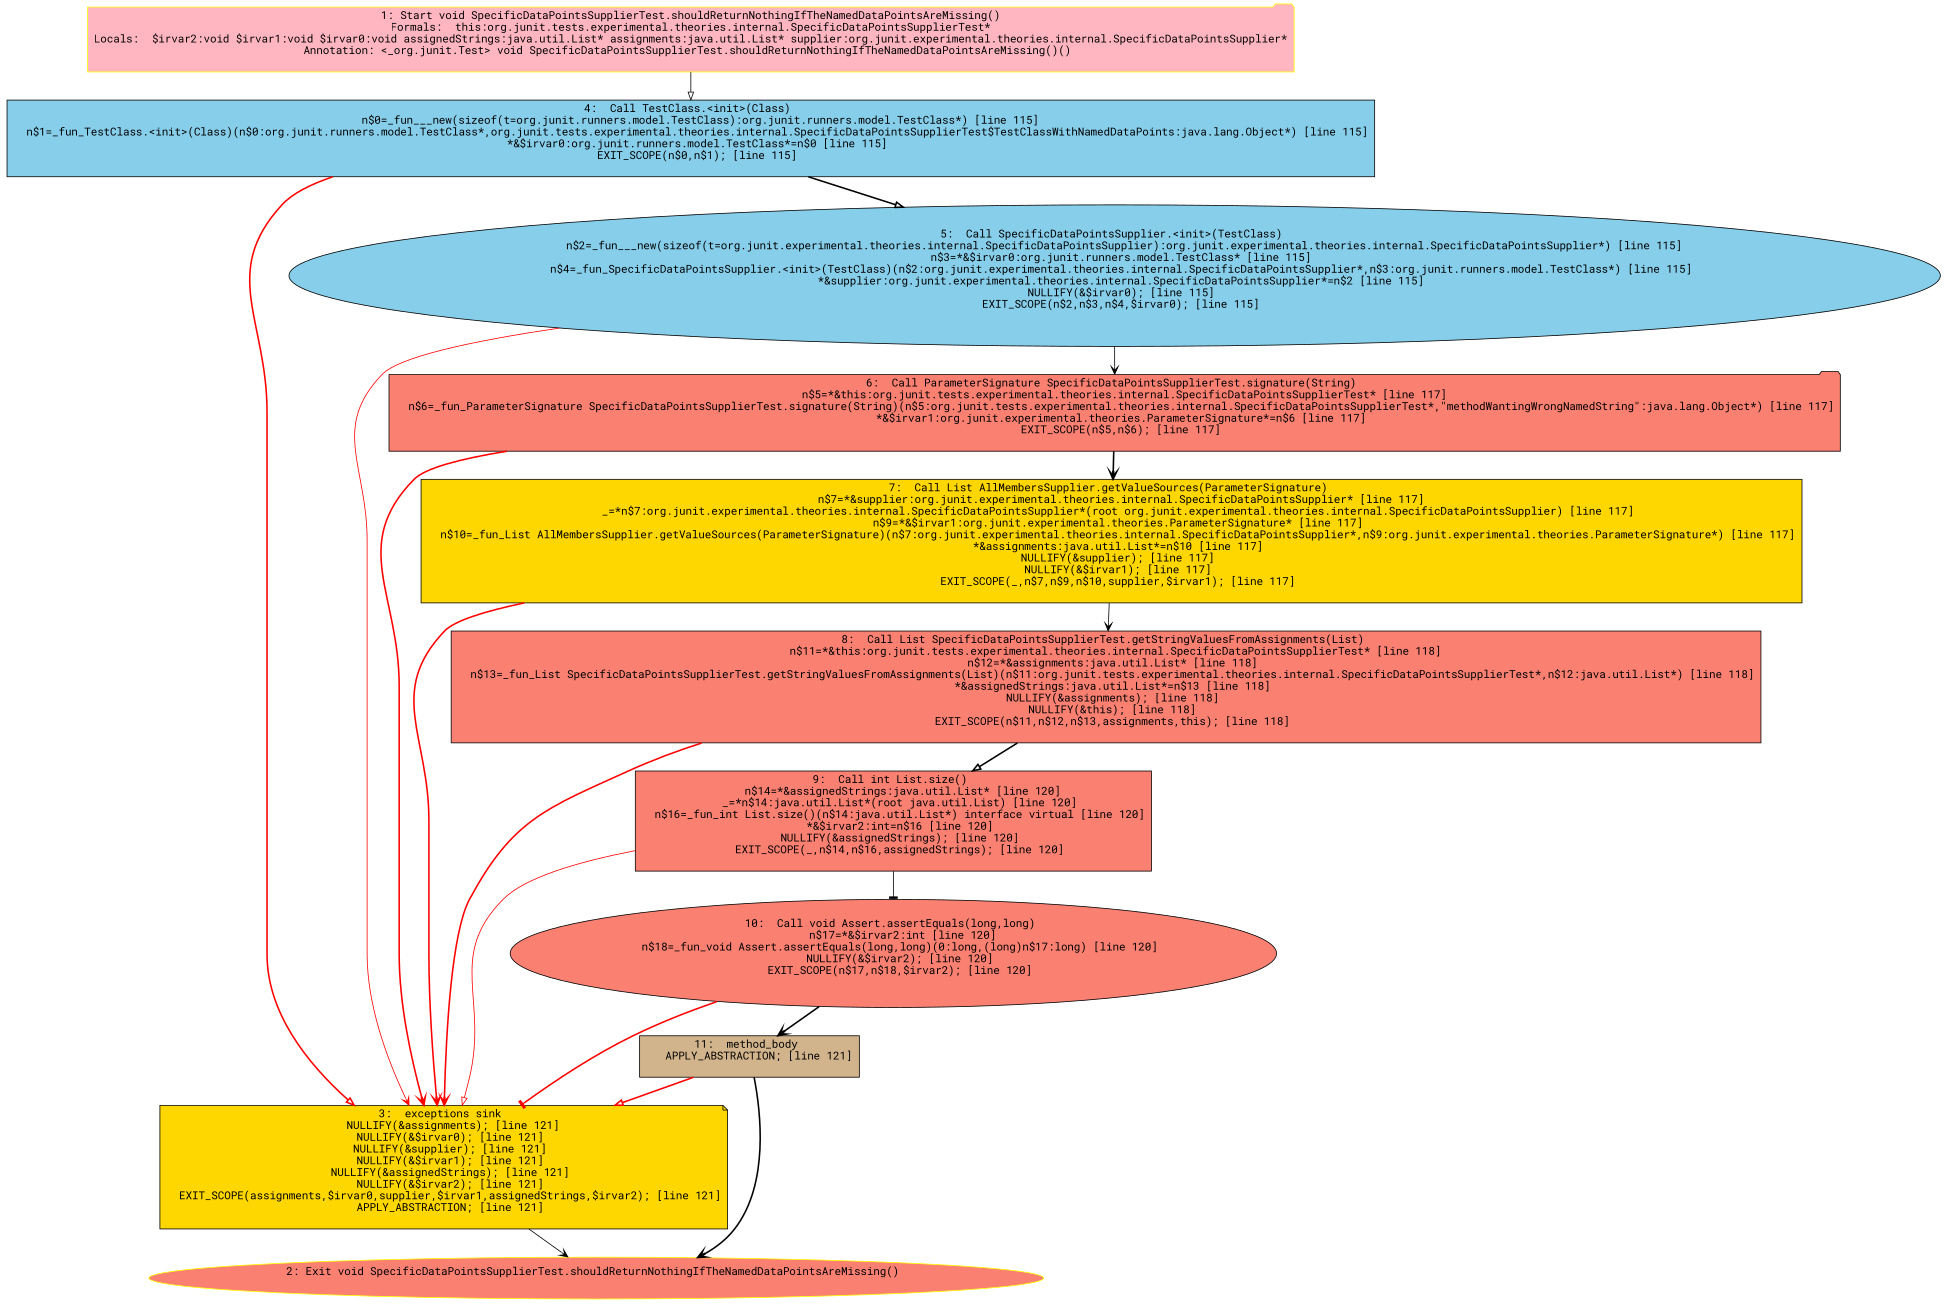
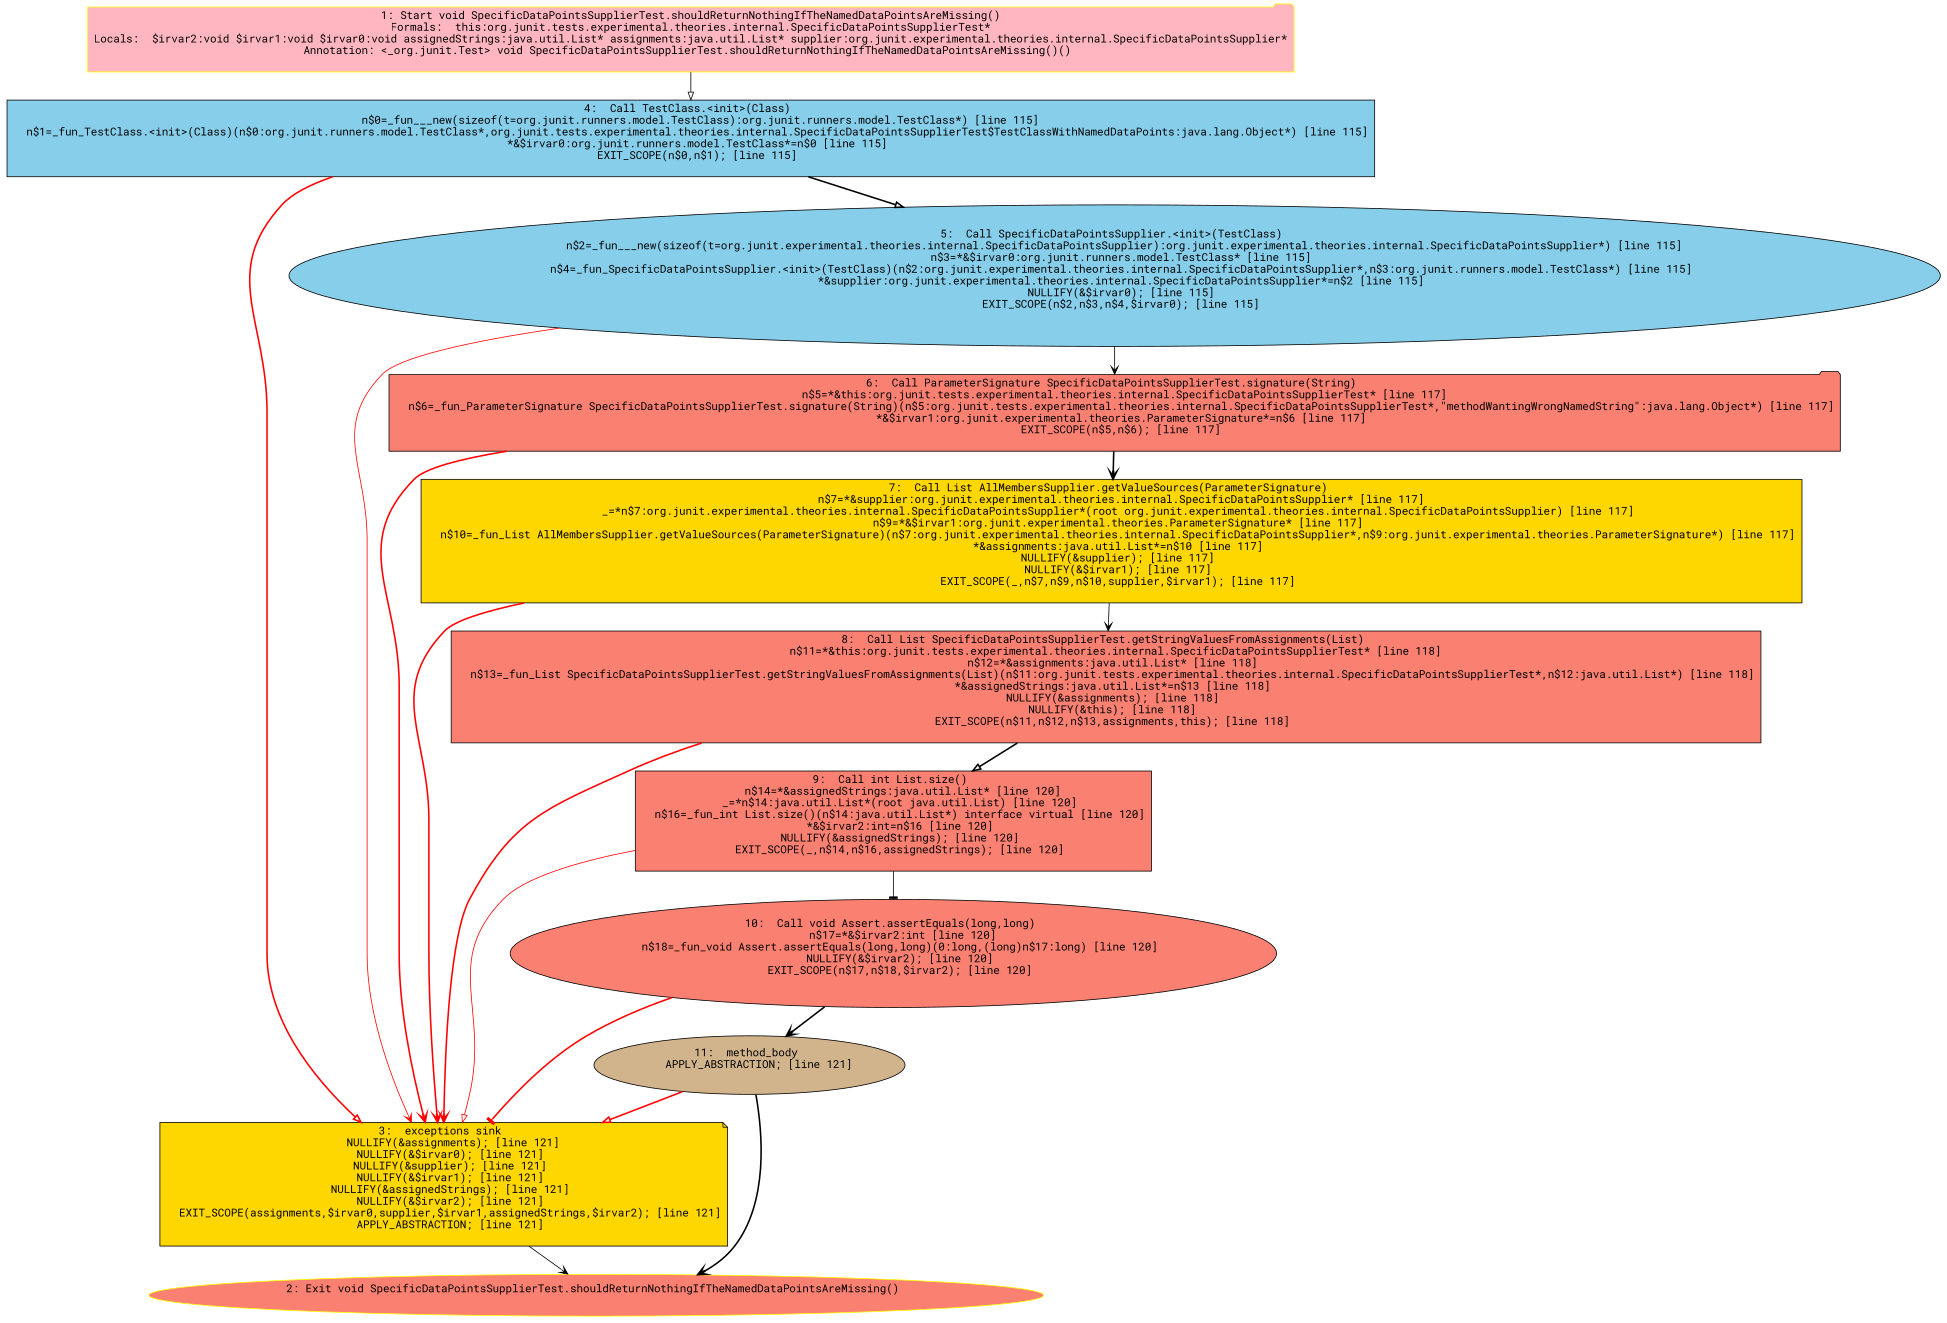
  digraph {
    fontname="Roboto Mono"
    node [style=filled fillcolor=salmon shape=box fontname="Roboto Mono"]
    edge [style=bold arrowhead=vee fontname="Roboto Mono"]
    n1 [color=yellow label="1: Start void SpecificDataPointsSupplierTest.shouldReturnNothingIfTheNamedDataPointsAreMissing()\nFormals:  this:org.junit.tests.experimental.theories.internal.SpecificDataPointsSupplierTest*\nLocals:  $irvar2:void $irvar1:void $irvar0:void assignedStrings:java.util.List* assignments:java.util.List* supplier:org.junit.experimental.theories.internal.SpecificDataPointsSupplier*\nAnnotation: <_org.junit.Test> void SpecificDataPointsSupplierTest.shouldReturnNothingIfTheNamedDataPointsAreMissing()() \n  " fillcolor=lightpink shape=folder]
    n2 [label="4:  Call TestClass.<init>(Class) \n   n$0=_fun___new(sizeof(t=org.junit.runners.model.TestClass):org.junit.runners.model.TestClass*) [line 115]\n  n$1=_fun_TestClass.<init>(Class)(n$0:org.junit.runners.model.TestClass*,org.junit.tests.experimental.theories.internal.SpecificDataPointsSupplierTest$TestClassWithNamedDataPoints:java.lang.Object*) [line 115]\n  *&$irvar0:org.junit.runners.model.TestClass*=n$0 [line 115]\n  EXIT_SCOPE(n$0,n$1); [line 115]\n " fillcolor=skyblue]
    n3 [label="3:  exceptions sink \n   NULLIFY(&assignments); [line 121]\n  NULLIFY(&$irvar0); [line 121]\n  NULLIFY(&supplier); [line 121]\n  NULLIFY(&$irvar1); [line 121]\n  NULLIFY(&assignedStrings); [line 121]\n  NULLIFY(&$irvar2); [line 121]\n  EXIT_SCOPE(assignments,$irvar0,supplier,$irvar1,assignedStrings,$irvar2); [line 121]\n  APPLY_ABSTRACTION; [line 121]\n " shape=note fillcolor=gold]
    n4 [label="5:  Call SpecificDataPointsSupplier.<init>(TestClass) \n   n$2=_fun___new(sizeof(t=org.junit.experimental.theories.internal.SpecificDataPointsSupplier):org.junit.experimental.theories.internal.SpecificDataPointsSupplier*) [line 115]\n  n$3=*&$irvar0:org.junit.runners.model.TestClass* [line 115]\n  n$4=_fun_SpecificDataPointsSupplier.<init>(TestClass)(n$2:org.junit.experimental.theories.internal.SpecificDataPointsSupplier*,n$3:org.junit.runners.model.TestClass*) [line 115]\n  *&supplier:org.junit.experimental.theories.internal.SpecificDataPointsSupplier*=n$2 [line 115]\n  NULLIFY(&$irvar0); [line 115]\n  EXIT_SCOPE(n$2,n$3,n$4,$irvar0); [line 115]\n " shape=ellipse fillcolor=skyblue]
    n5 [color=yellow label="2: Exit void SpecificDataPointsSupplierTest.shouldReturnNothingIfTheNamedDataPointsAreMissing() \n  " shape=ellipse]
    n6 [label="6:  Call ParameterSignature SpecificDataPointsSupplierTest.signature(String) \n   n$5=*&this:org.junit.tests.experimental.theories.internal.SpecificDataPointsSupplierTest* [line 117]\n  n$6=_fun_ParameterSignature SpecificDataPointsSupplierTest.signature(String)(n$5:org.junit.tests.experimental.theories.internal.SpecificDataPointsSupplierTest*,\"methodWantingWrongNamedString\":java.lang.Object*) [line 117]\n  *&$irvar1:org.junit.experimental.theories.ParameterSignature*=n$6 [line 117]\n  EXIT_SCOPE(n$5,n$6); [line 117]\n " shape=folder]
    n7 [label="7:  Call List AllMembersSupplier.getValueSources(ParameterSignature) \n   n$7=*&supplier:org.junit.experimental.theories.internal.SpecificDataPointsSupplier* [line 117]\n  _=*n$7:org.junit.experimental.theories.internal.SpecificDataPointsSupplier*(root org.junit.experimental.theories.internal.SpecificDataPointsSupplier) [line 117]\n  n$9=*&$irvar1:org.junit.experimental.theories.ParameterSignature* [line 117]\n  n$10=_fun_List AllMembersSupplier.getValueSources(ParameterSignature)(n$7:org.junit.experimental.theories.internal.SpecificDataPointsSupplier*,n$9:org.junit.experimental.theories.ParameterSignature*) [line 117]\n  *&assignments:java.util.List*=n$10 [line 117]\n  NULLIFY(&supplier); [line 117]\n  NULLIFY(&$irvar1); [line 117]\n  EXIT_SCOPE(_,n$7,n$9,n$10,supplier,$irvar1); [line 117]\n " fillcolor=gold]
    n8 [label="8:  Call List SpecificDataPointsSupplierTest.getStringValuesFromAssignments(List) \n   n$11=*&this:org.junit.tests.experimental.theories.internal.SpecificDataPointsSupplierTest* [line 118]\n  n$12=*&assignments:java.util.List* [line 118]\n  n$13=_fun_List SpecificDataPointsSupplierTest.getStringValuesFromAssignments(List)(n$11:org.junit.tests.experimental.theories.internal.SpecificDataPointsSupplierTest*,n$12:java.util.List*) [line 118]\n  *&assignedStrings:java.util.List*=n$13 [line 118]\n  NULLIFY(&assignments); [line 118]\n  NULLIFY(&this); [line 118]\n  EXIT_SCOPE(n$11,n$12,n$13,assignments,this); [line 118]\n "]
    n9 [label="9:  Call int List.size() \n   n$14=*&assignedStrings:java.util.List* [line 120]\n  _=*n$14:java.util.List*(root java.util.List) [line 120]\n  n$16=_fun_int List.size()(n$14:java.util.List*) interface virtual [line 120]\n  *&$irvar2:int=n$16 [line 120]\n  NULLIFY(&assignedStrings); [line 120]\n  EXIT_SCOPE(_,n$14,n$16,assignedStrings); [line 120]\n "]
    n10 [label="10:  Call void Assert.assertEquals(long,long) \n   n$17=*&$irvar2:int [line 120]\n  n$18=_fun_void Assert.assertEquals(long,long)(0:long,(long)n$17:long) [line 120]\n  NULLIFY(&$irvar2); [line 120]\n  EXIT_SCOPE(n$17,n$18,$irvar2); [line 120]\n " shape=ellipse]
-   n11 [label="11:  method_body \n   APPLY_ABSTRACTION; [line 121]\n " fillcolor=tan]
+   n11 [label="11:  method_body \n   APPLY_ABSTRACTION; [line 121]\n " shape=ellipse fillcolor=tan]
    n1 -> n2 [style=solid arrowhead=onormal]
    n2 -> n3 [color=red arrowhead=onormal]
    n2 -> n4 [arrowhead=onormal]
    n3 -> n5 [style=solid]
    n4 -> n3 [color=red style=solid]
    n4 -> n6 [style=solid]
    n6 -> n3 [color=red]
    n6 -> n7
    n7 -> n3 [color=red]
    n7 -> n8 [style=solid]
    n8 -> n3 [color=red]
    n8 -> n9 [arrowhead=onormal]
    n9 -> n3 [color=red style=solid arrowhead=onormal]
    n9 -> n10 [style=solid arrowhead=tee]
    n10 -> n3 [color=red arrowhead=tee]
    n10 -> n11
    n11 -> n3 [color=red arrowhead=onormal]
    n11 -> n5
  }
